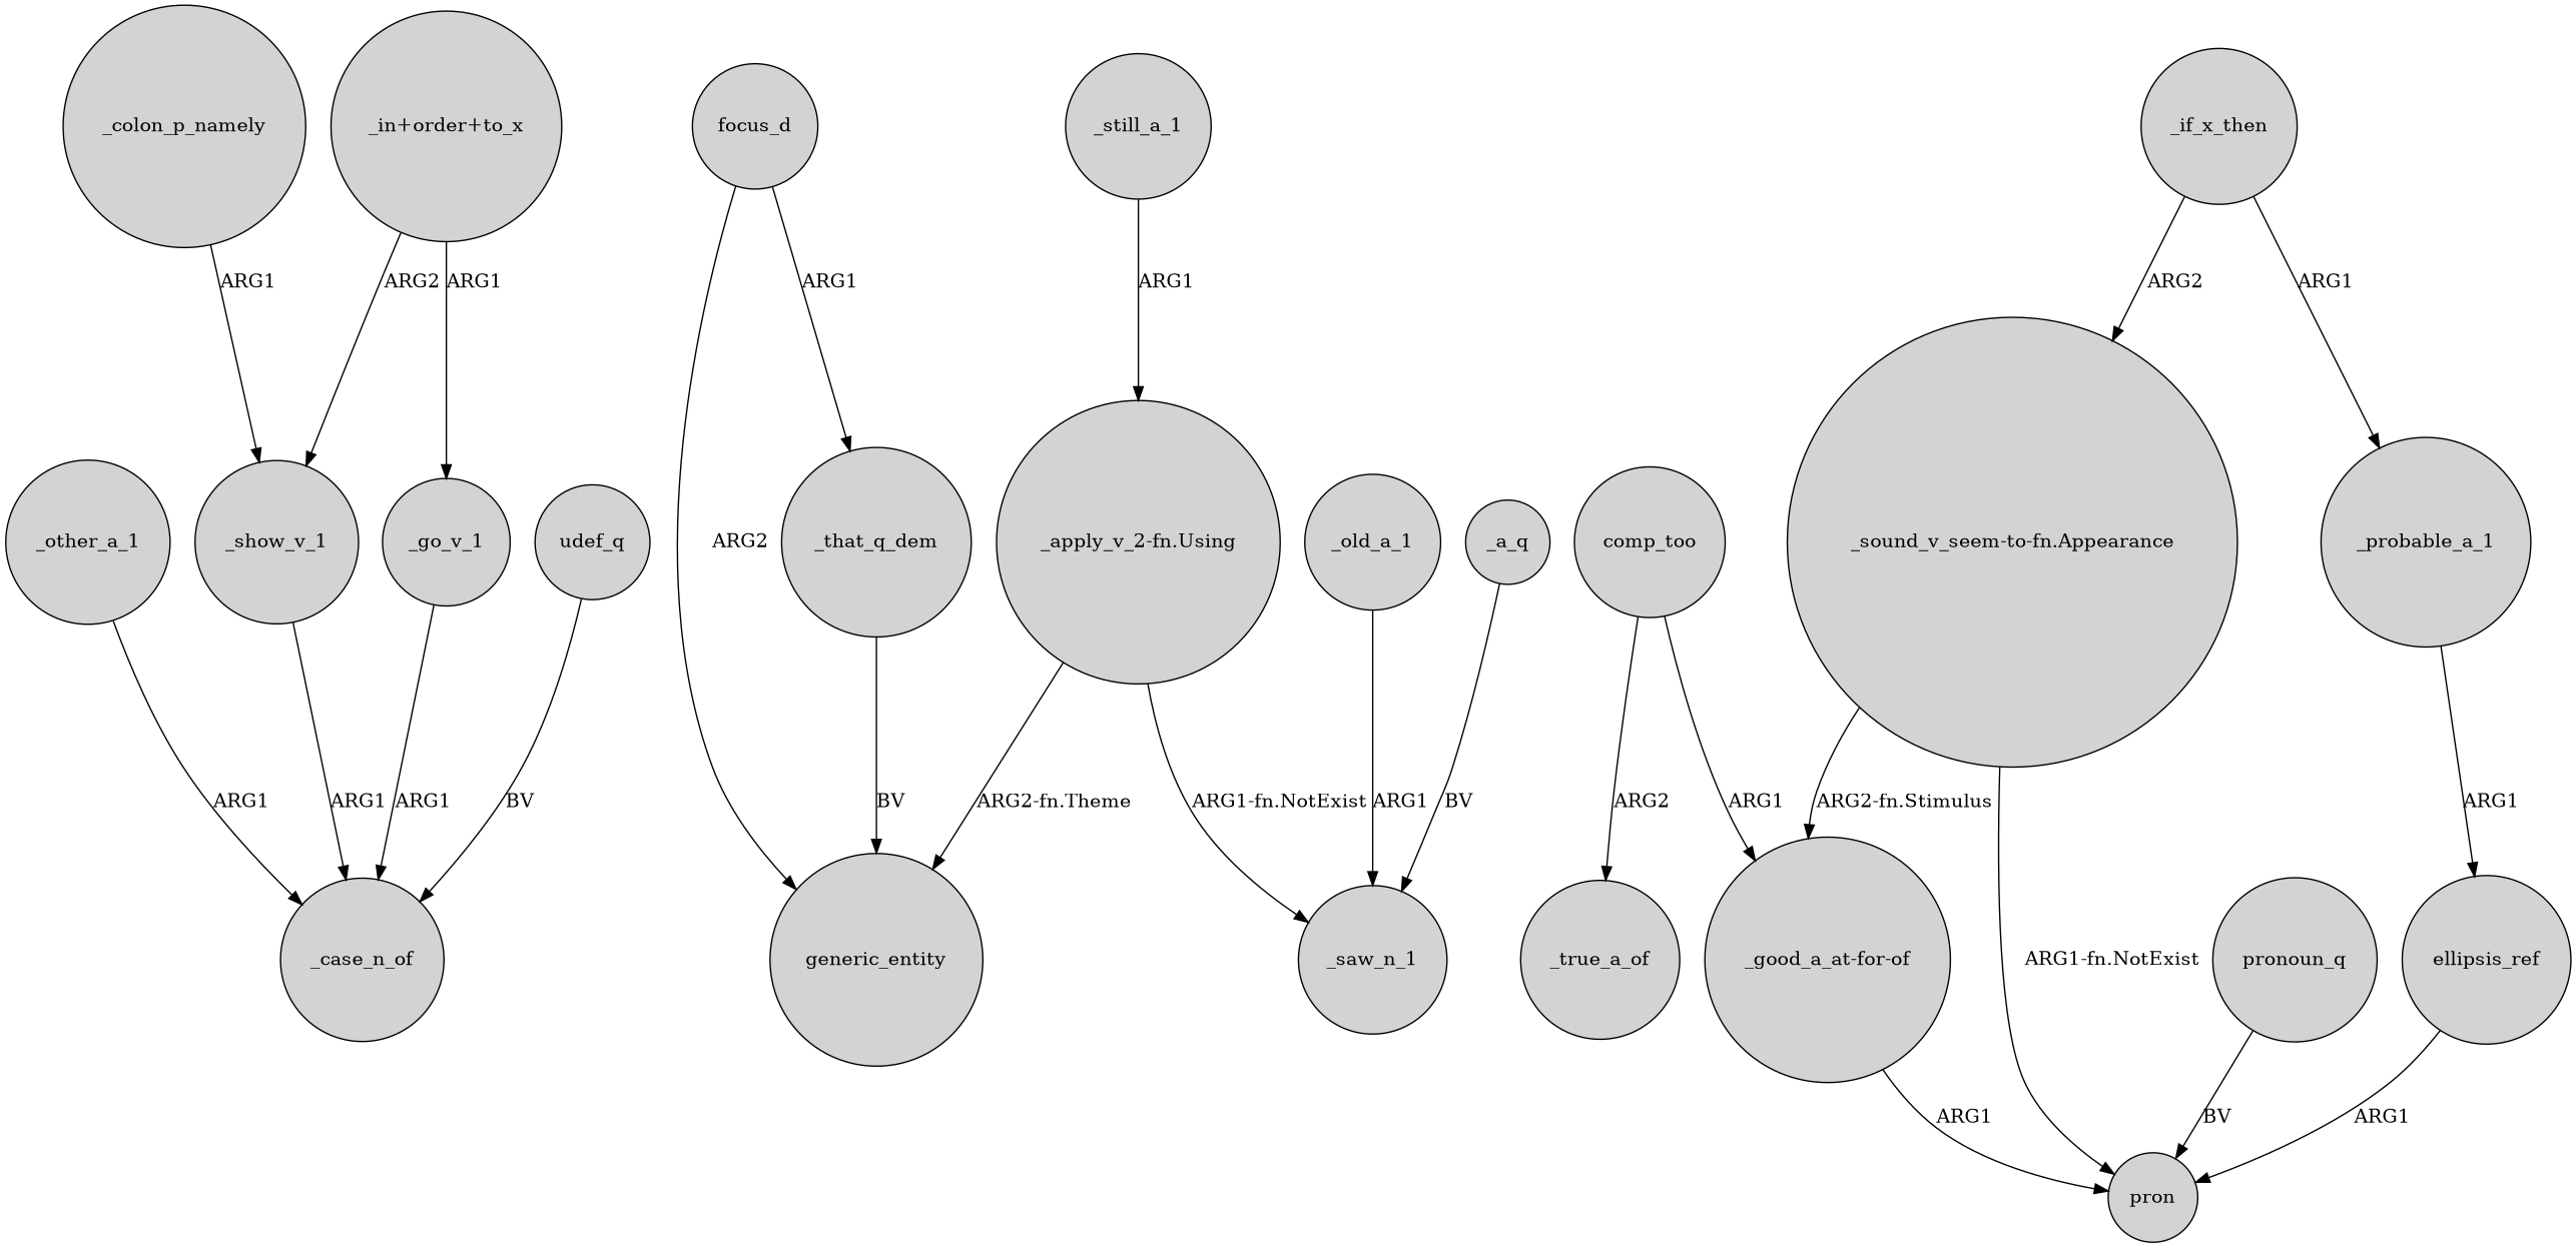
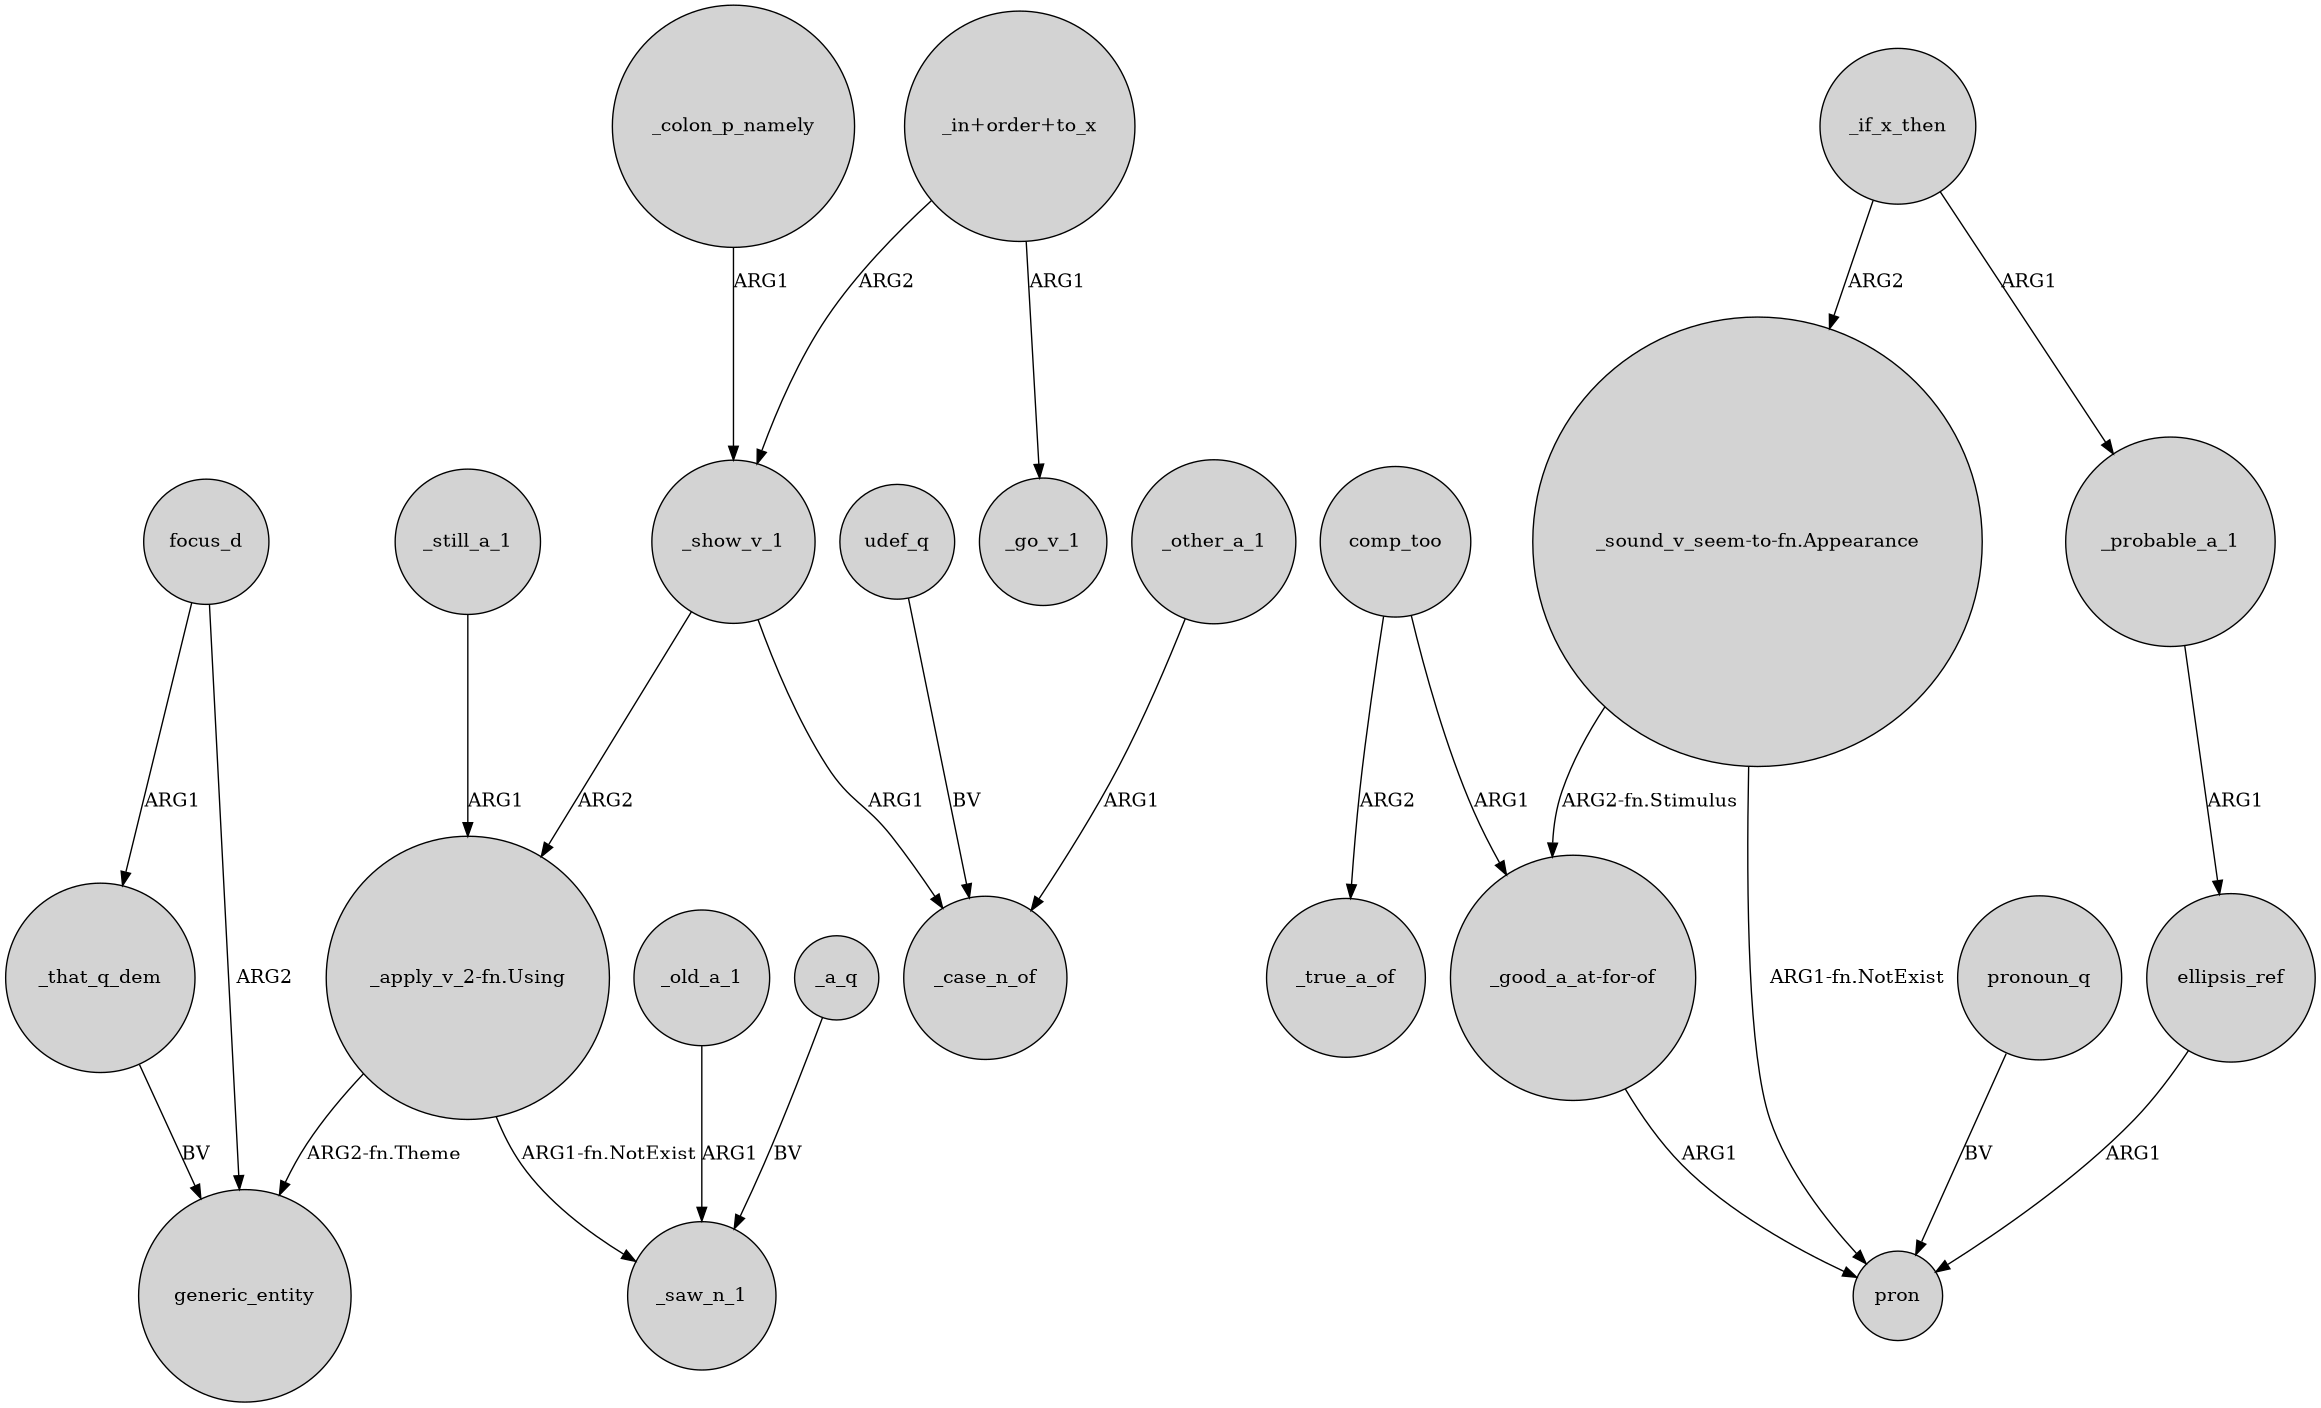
  digraph {
    node [shape=circle style=filled]
    _other_a_1
    _case_n_of
    _show_v_1
    "_apply_v_2-fn.Using"
    generic_entity
    _saw_n_1
    focus_d
    _that_q_dem
    "_sound_v_seem-to-fn.Appearance"
    pron
    "_good_a_at-for-of"
    _probable_a_1
    ellipsis_ref
    _if_x_then
    _colon_p_namely
    "_in+order+to_x"
    _go_v_1
    pronoun_q
    _old_a_1
    _a_q
    udef_q
    comp_too
    _true_a_of
    _still_a_1
    _other_a_1 -> _case_n_of [label=ARG1]
    _show_v_1 -> _case_n_of [label=ARG1]
+   _show_v_1 -> "_apply_v_2-fn.Using" [label=ARG2]
    "_apply_v_2-fn.Using" -> generic_entity [label="ARG2-fn.Theme"]
    "_apply_v_2-fn.Using" -> _saw_n_1 [label="ARG1-fn.NotExist"]
    focus_d -> generic_entity [label=ARG2]
    focus_d -> _that_q_dem [label=ARG1]
    _that_q_dem -> generic_entity [label=BV]
    "_sound_v_seem-to-fn.Appearance" -> pron [label="ARG1-fn.NotExist"]
    "_sound_v_seem-to-fn.Appearance" -> "_good_a_at-for-of" [label="ARG2-fn.Stimulus"]
    "_good_a_at-for-of" -> pron [label=ARG1]
    _probable_a_1 -> ellipsis_ref [label=ARG1]
    ellipsis_ref -> pron [label=ARG1]
    _if_x_then -> "_sound_v_seem-to-fn.Appearance" [label=ARG2]
    _if_x_then -> _probable_a_1 [label=ARG1]
    _colon_p_namely -> _show_v_1 [label=ARG1]
    "_in+order+to_x" -> _show_v_1 [label=ARG2]
    "_in+order+to_x" -> _go_v_1 [label=ARG1]
-   _go_v_1 -> _case_n_of [label=ARG1]
    pronoun_q -> pron [label=BV]
    _old_a_1 -> _saw_n_1 [label=ARG1]
    _a_q -> _saw_n_1 [label=BV]
    udef_q -> _case_n_of [label=BV]
    comp_too -> "_good_a_at-for-of" [label=ARG1]
    comp_too -> _true_a_of [label=ARG2]
    _still_a_1 -> "_apply_v_2-fn.Using" [label=ARG1]
  }
